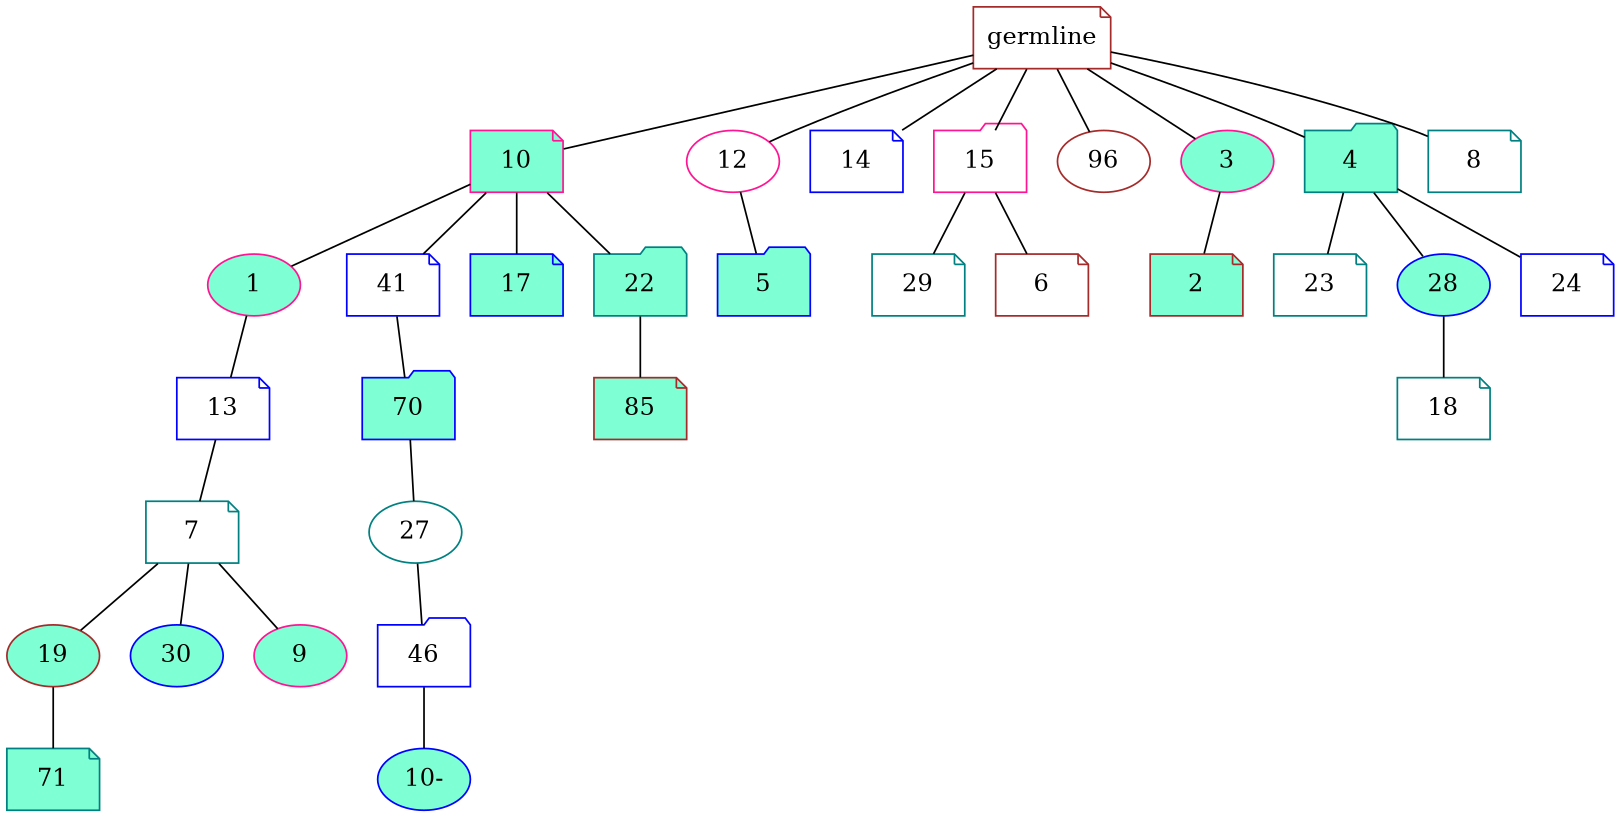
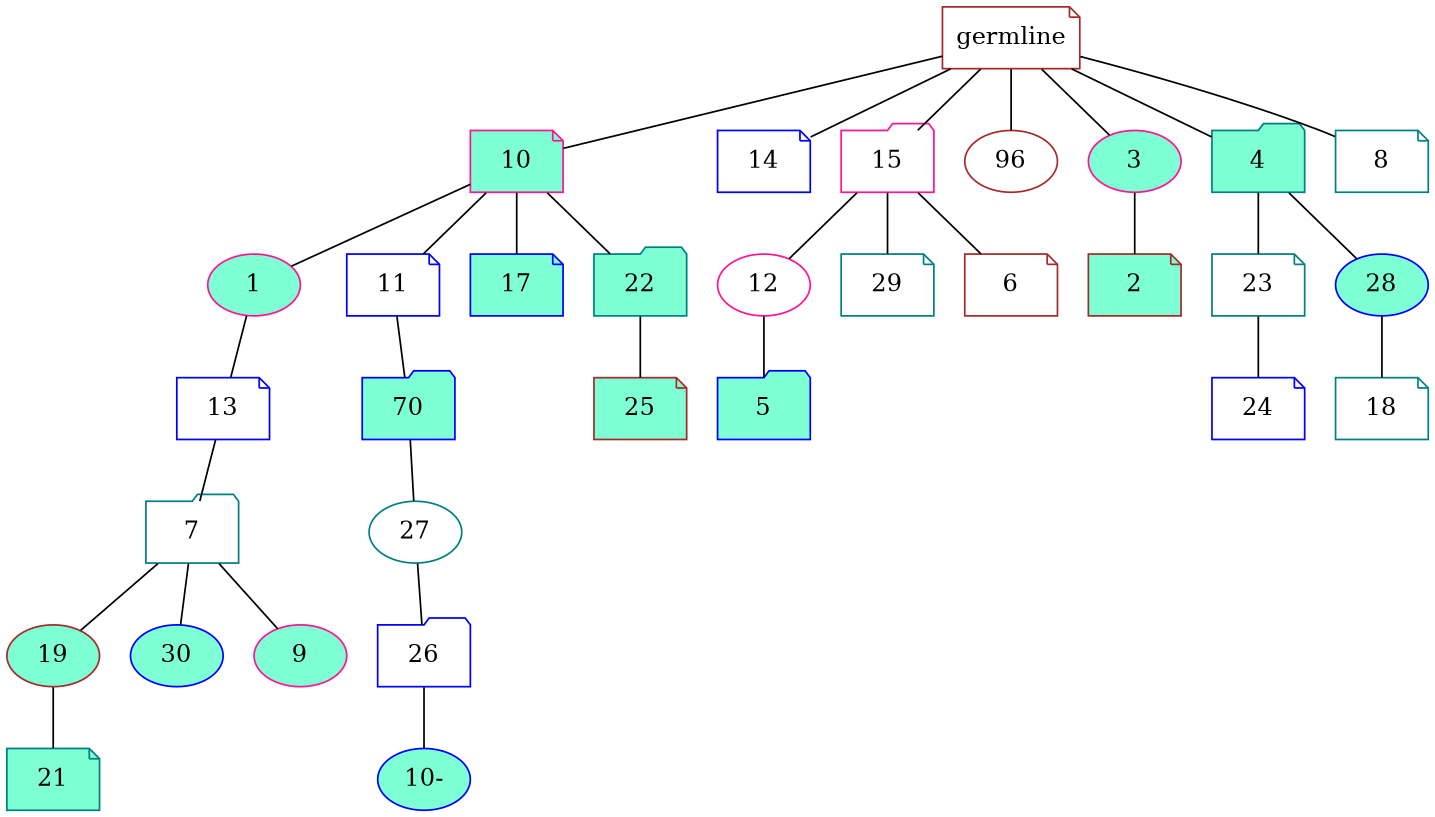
  graph {
    node [color=blue fillcolor=white shape=note style=filled]
    n1 [color=brown label=germline]
    n2 [color=deeppink fillcolor=aquamarine label=10]
    n3 [color=deeppink label=12 shape=ellipse]
    n4 [label=14]
    n5 [color=deeppink label=15 shape=folder]
    n6 [color=brown label=96 shape=ellipse]
    n7 [color=deeppink fillcolor=aquamarine label=3 shape=ellipse]
    n8 [color=teal fillcolor=aquamarine label=4 shape=folder]
    n9 [color=teal label=8]
    n10 [color=deeppink fillcolor=aquamarine label=1 shape=ellipse]
-   n11 [label=41]
+   n11 [label=11]
    n12 [fillcolor=aquamarine label=17]
    n13 [color=teal fillcolor=aquamarine label=22 shape=folder]
    n14 [fillcolor=aquamarine label=5 shape=folder]
    n15 [color=teal label=29]
    n16 [color=brown label=6]
    n17 [color=brown fillcolor=aquamarine label=2]
    n18 [color=teal label=23]
    n19 [fillcolor=aquamarine label=28 shape=ellipse]
    n20 [label=13]
    n21 [fillcolor=aquamarine label=70 shape=folder]
-   n22 [color=brown fillcolor=aquamarine label=85]
-   n23 [color=teal label=7]
+   n22 [color=brown fillcolor=aquamarine label=25]
+   n23 [color=teal label=7 shape=folder]
    n24 [color=brown fillcolor=aquamarine label=19 shape=ellipse]
    n25 [fillcolor=aquamarine label=30 shape=ellipse]
    n26 [color=deeppink fillcolor=aquamarine label=9 shape=ellipse]
-   n27 [color=teal fillcolor=aquamarine label=71]
+   n27 [color=teal fillcolor=aquamarine label=21]
    n28 [color=teal label=27 shape=ellipse]
-   n29 [label=46 shape=folder]
+   n29 [label=26 shape=folder]
    n30 [fillcolor=aquamarine label="10-" shape=ellipse]
    n31 [label=24]
    n32 [color=teal label=18]
    n1 -- n2
-   n1 -- n3
+   n5 -- n3
    n1 -- n4
    n1 -- n5
    n1 -- n6
    n1 -- n7
    n1 -- n8
    n1 -- n9
    n2 -- n10
    n2 -- n11
    n2 -- n12
    n2 -- n13
    n3 -- n14
    n5 -- n15
    n5 -- n16
    n7 -- n17
    n8 -- n18
    n8 -- n19
    n10 -- n20
    n11 -- n21
    n13 -- n22
-   n8 -- n31
+   n18 -- n31
    n19 -- n32
    n20 -- n23
    n21 -- n28
    n23 -- n24
    n23 -- n25
    n23 -- n26
    n24 -- n27
    n28 -- n29
    n29 -- n30
  }
